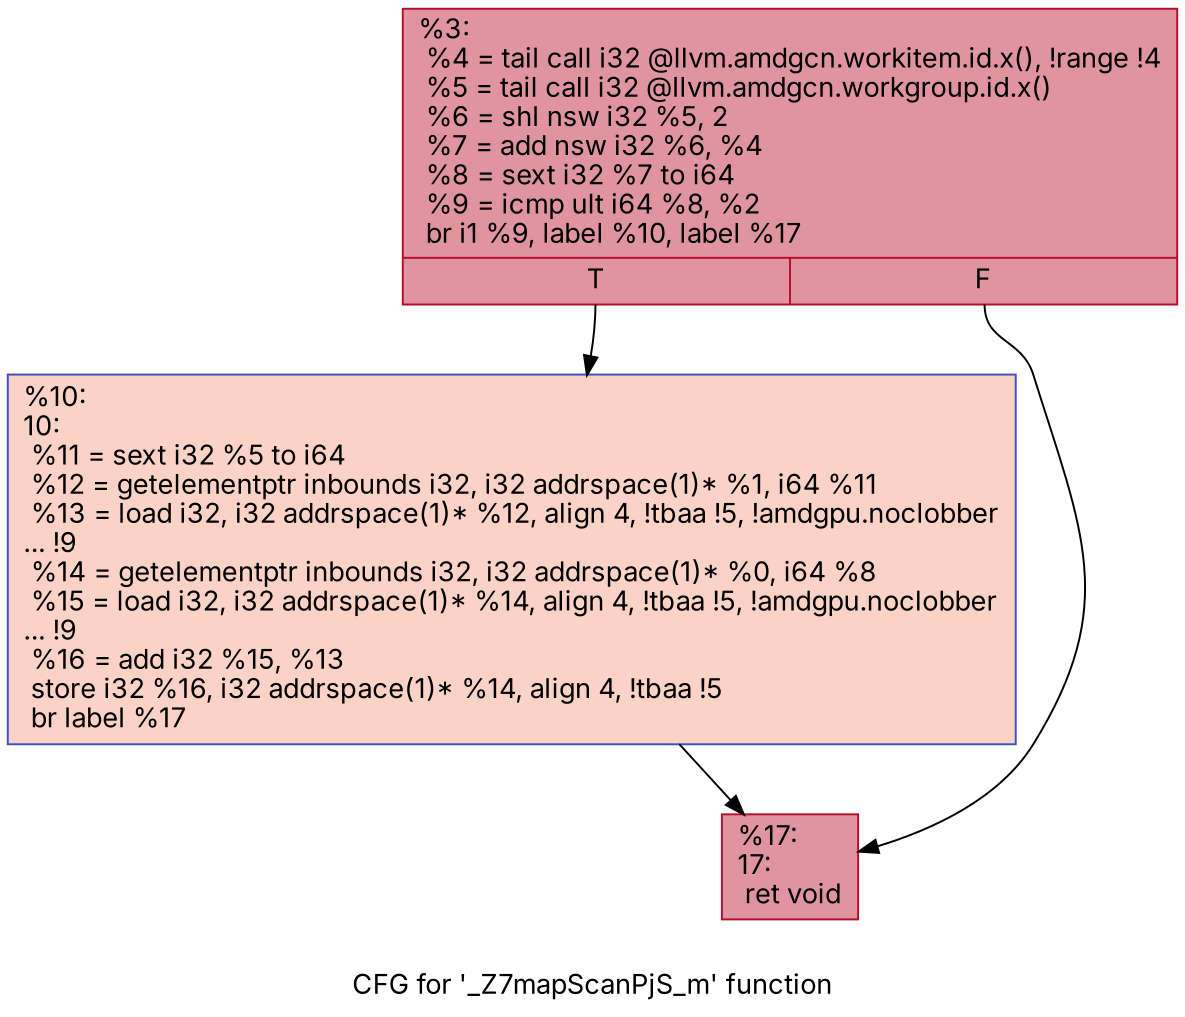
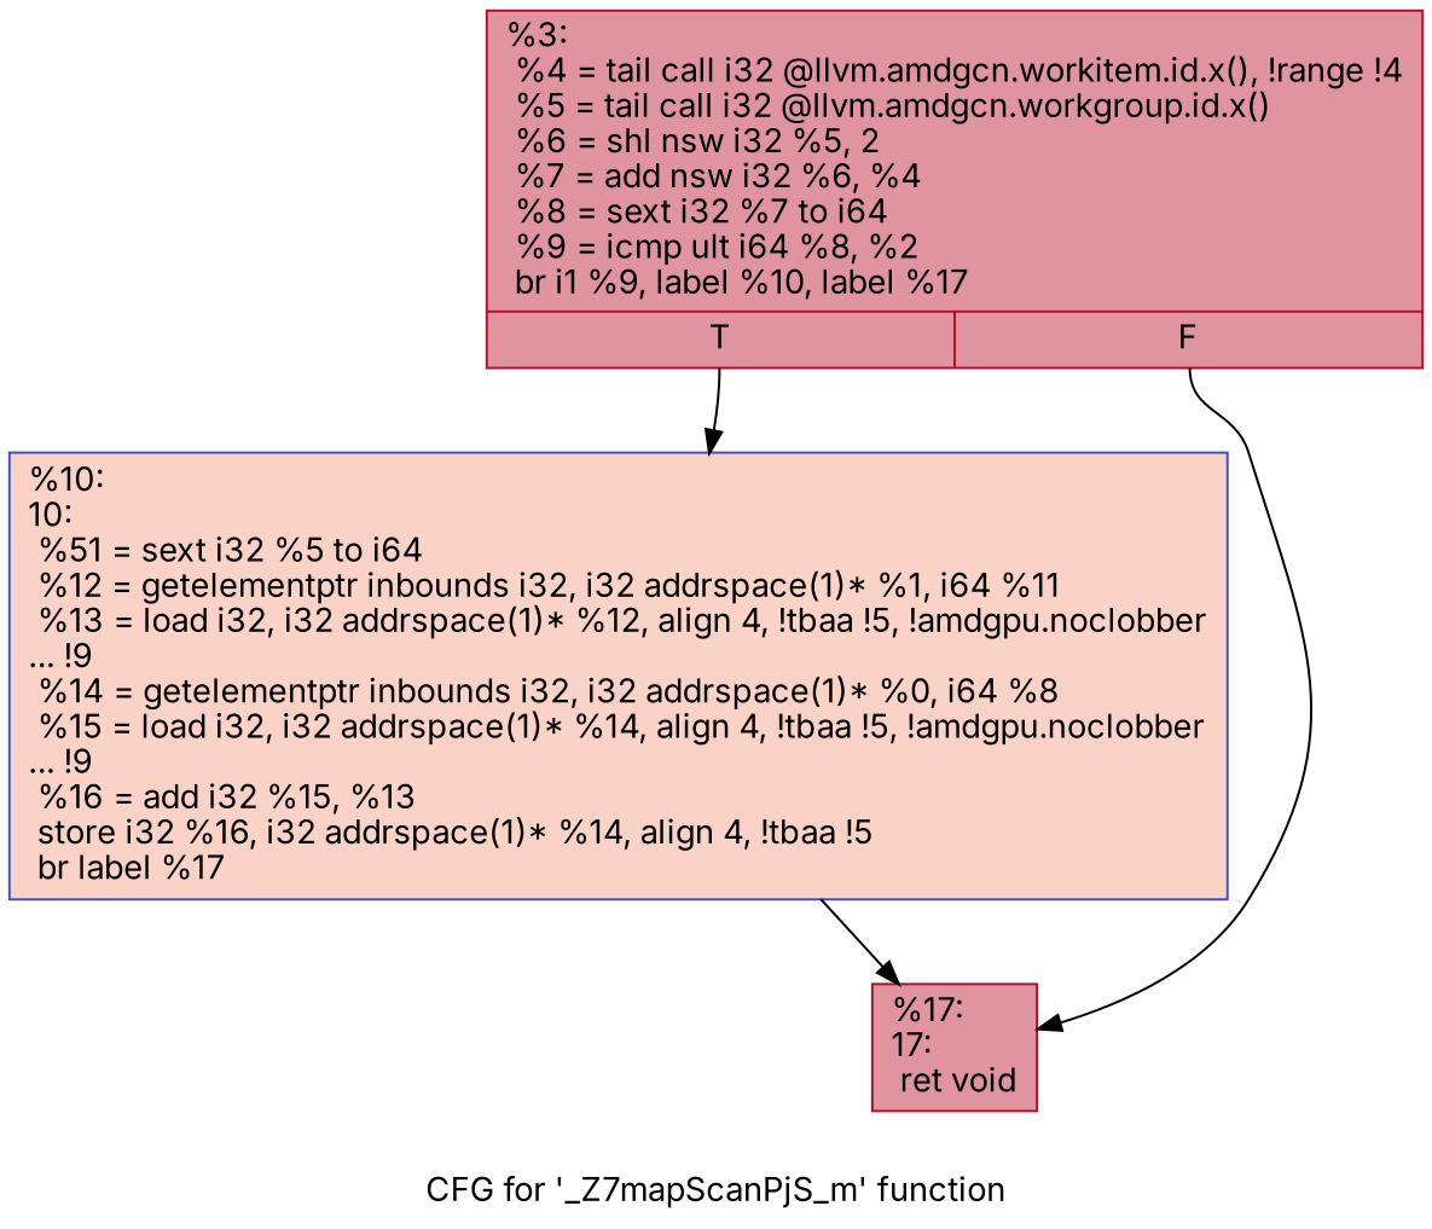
  digraph {
    label="CFG for '_Z7mapScanPjS_m' function"
    fontname=Inter
    node [color="#b70d28ff" fillcolor="#b70d2870" shape=record style=filled fontname=Inter]
    edge [fontname=Inter]
    n1 [label="{%3:\l  %4 = tail call i32 @llvm.amdgcn.workitem.id.x(), !range !4\l  %5 = tail call i32 @llvm.amdgcn.workgroup.id.x()\l  %6 = shl nsw i32 %5, 2\l  %7 = add nsw i32 %6, %4\l  %8 = sext i32 %7 to i64\l  %9 = icmp ult i64 %8, %2\l  br i1 %9, label %10, label %17\l|{<s0>T|<s1>F}}"]
-   n2 [color="#3d50c3ff" fillcolor="#f59c7d70" label="{%10:\l10:                                               \l  %11 = sext i32 %5 to i64\l  %12 = getelementptr inbounds i32, i32 addrspace(1)* %1, i64 %11\l  %13 = load i32, i32 addrspace(1)* %12, align 4, !tbaa !5, !amdgpu.noclobber\l... !9\l  %14 = getelementptr inbounds i32, i32 addrspace(1)* %0, i64 %8\l  %15 = load i32, i32 addrspace(1)* %14, align 4, !tbaa !5, !amdgpu.noclobber\l... !9\l  %16 = add i32 %15, %13\l  store i32 %16, i32 addrspace(1)* %14, align 4, !tbaa !5\l  br label %17\l}"]
+   n2 [color="#3d50c3ff" fillcolor="#f59c7d70" label="{%10:\l10:                                               \l  %51 = sext i32 %5 to i64\l  %12 = getelementptr inbounds i32, i32 addrspace(1)* %1, i64 %11\l  %13 = load i32, i32 addrspace(1)* %12, align 4, !tbaa !5, !amdgpu.noclobber\l... !9\l  %14 = getelementptr inbounds i32, i32 addrspace(1)* %0, i64 %8\l  %15 = load i32, i32 addrspace(1)* %14, align 4, !tbaa !5, !amdgpu.noclobber\l... !9\l  %16 = add i32 %15, %13\l  store i32 %16, i32 addrspace(1)* %14, align 4, !tbaa !5\l  br label %17\l}"]
    n3 [label="{%17:\l17:                                               \l  ret void\l}"]
    n1 -> n2 [tailport=s0]
    n1 -> n3 [tailport=s1]
    n2 -> n3
  }
